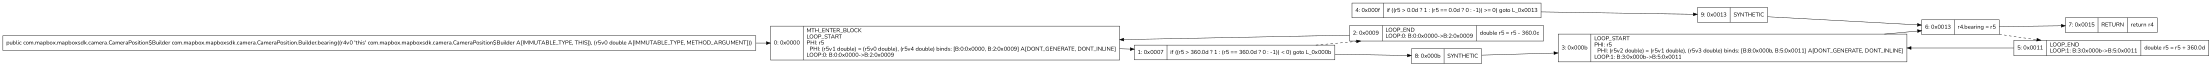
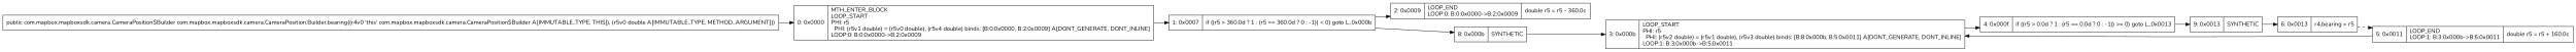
  digraph {
    fontname=Nunito
    rankdir=LR
    node [fontname=Nunito shape=record]
    edge [fontname=Nunito]
    n1 [label="{0\:\ 0x0000|MTH_ENTER_BLOCK\lLOOP_START\lPHI: r5 \l  PHI: (r5v1 double) = (r5v0 double), (r5v4 double) binds: [B:0:0x0000, B:2:0x0009] A[DONT_GENERATE, DONT_INLINE]\lLOOP:0: B:0:0x0000\-\>B:2:0x0009\l}"]
    n2 [label="{1\:\ 0x0007|if ((r5 \> 360.0d ? 1 : (r5 == 360.0d ? 0 : \-1)) \< 0) goto L_0x000b\l}"]
    n3 [label="{2\:\ 0x0009|LOOP_END\lLOOP:0: B:0:0x0000\-\>B:2:0x0009\l|double r5 = r5 \- 360.0d\l}"]
    n4 [label="{8\:\ 0x000b|SYNTHETIC\l}"]
    n5 [label="{3\:\ 0x000b|LOOP_START\lPHI: r5 \l  PHI: (r5v2 double) = (r5v1 double), (r5v3 double) binds: [B:8:0x000b, B:5:0x0011] A[DONT_GENERATE, DONT_INLINE]\lLOOP:1: B:3:0x000b\-\>B:5:0x0011\l}"]
    n6 [label="{4\:\ 0x000f|if ((r5 \> 0.0d ? 1 : (r5 == 0.0d ? 0 : \-1)) \>= 0) goto L_0x0013\l}"]
    n7 [label="{9\:\ 0x0013|SYNTHETIC\l}"]
-   n8 [label="{5\:\ 0x0011|LOOP_END\lLOOP:1: B:3:0x000b\-\>B:5:0x0011\l|double r5 = r5 + 360.0d\l}"]
+   n8 [label="{5\:\ 0x0011|LOOP_END\lLOOP:1: B:3:0x000b\-\>B:5:0x0011\l|double r5 = r5 + 160.0d\l}"]
    n9 [label="{6\:\ 0x0013|r4.bearing = r5\l}"]
-   n10 [label="{7\:\ 0x0015|RETURN\l|return r4\l}"]
    n11 [label="{public com.mapbox.mapboxsdk.camera.CameraPosition$Builder com.mapbox.mapboxsdk.camera.CameraPosition.Builder.bearing((r4v0 'this' com.mapbox.mapboxsdk.camera.CameraPosition$Builder A[IMMUTABLE_TYPE, THIS]), (r5v0 double A[IMMUTABLE_TYPE, METHOD_ARGUMENT])) }"]
    n1 -> n2
-   n2 -> n3 [style=dashed]
+   n2 -> n3 [style=solid]
    n2 -> n4
-   n3 -> n1
    n4 -> n5
-   n5 -> n9
+   n5 -> n6
    n6 -> n7
    n7 -> n9
    n8 -> n5
    n9 -> n8 [style=dashed]
-   n9 -> n10
    n11 -> n1
  }
